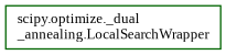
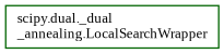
  digraph {
    rankdir=LR
    fontname="Liberation Serif"
-   n1 [color=darkgreen fillcolor=white fontname="Liberation Serif" fontsize=10 height=0.2 label="scipy.optimize._dual\l_annealing.LocalSearchWrapper" shape=box style=filled width=0.4]
+   n1 [color=darkgreen fillcolor=white fontname="Liberation Serif" fontsize=10 height=0.2 label="scipy.dual._dual\l_annealing.LocalSearchWrapper" shape=box style=filled width=0.4]
  }
